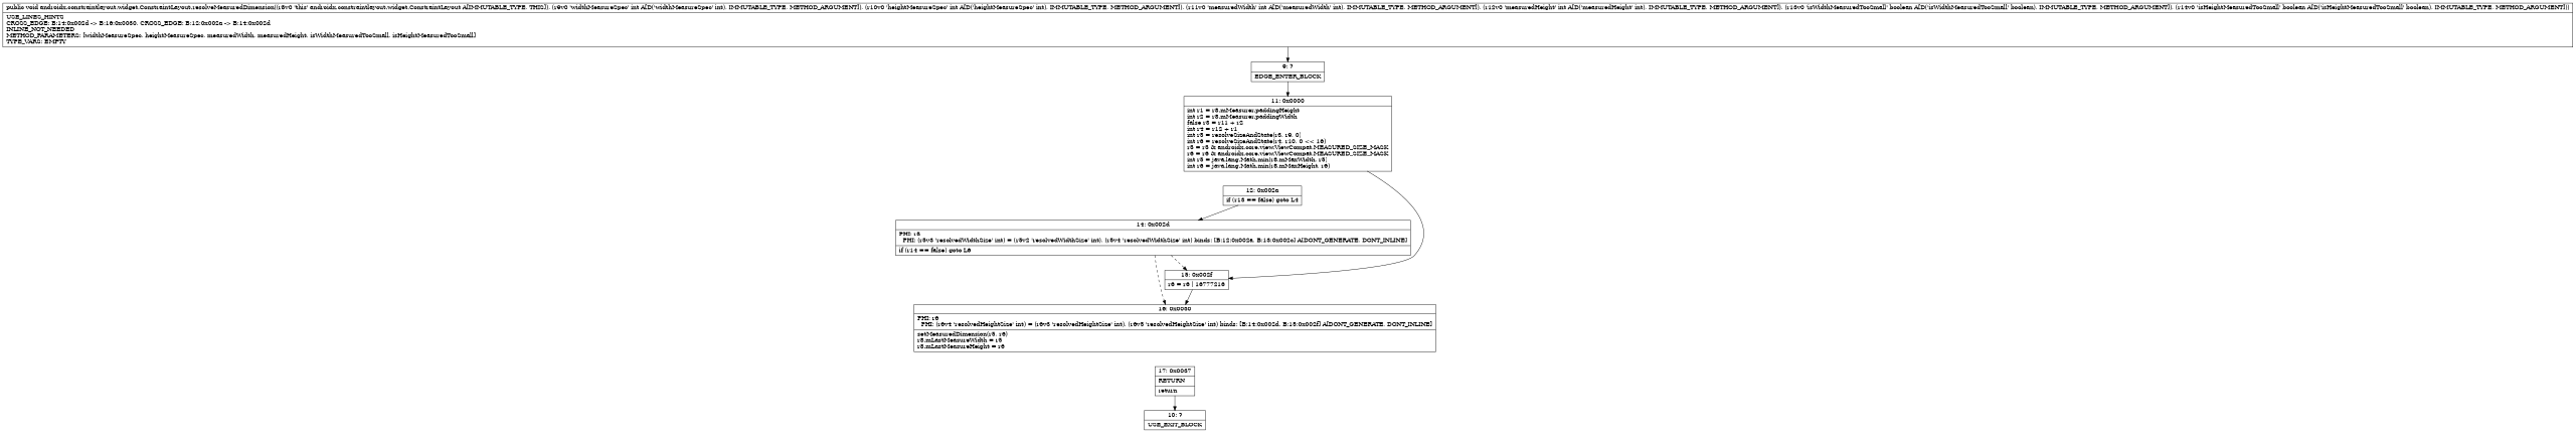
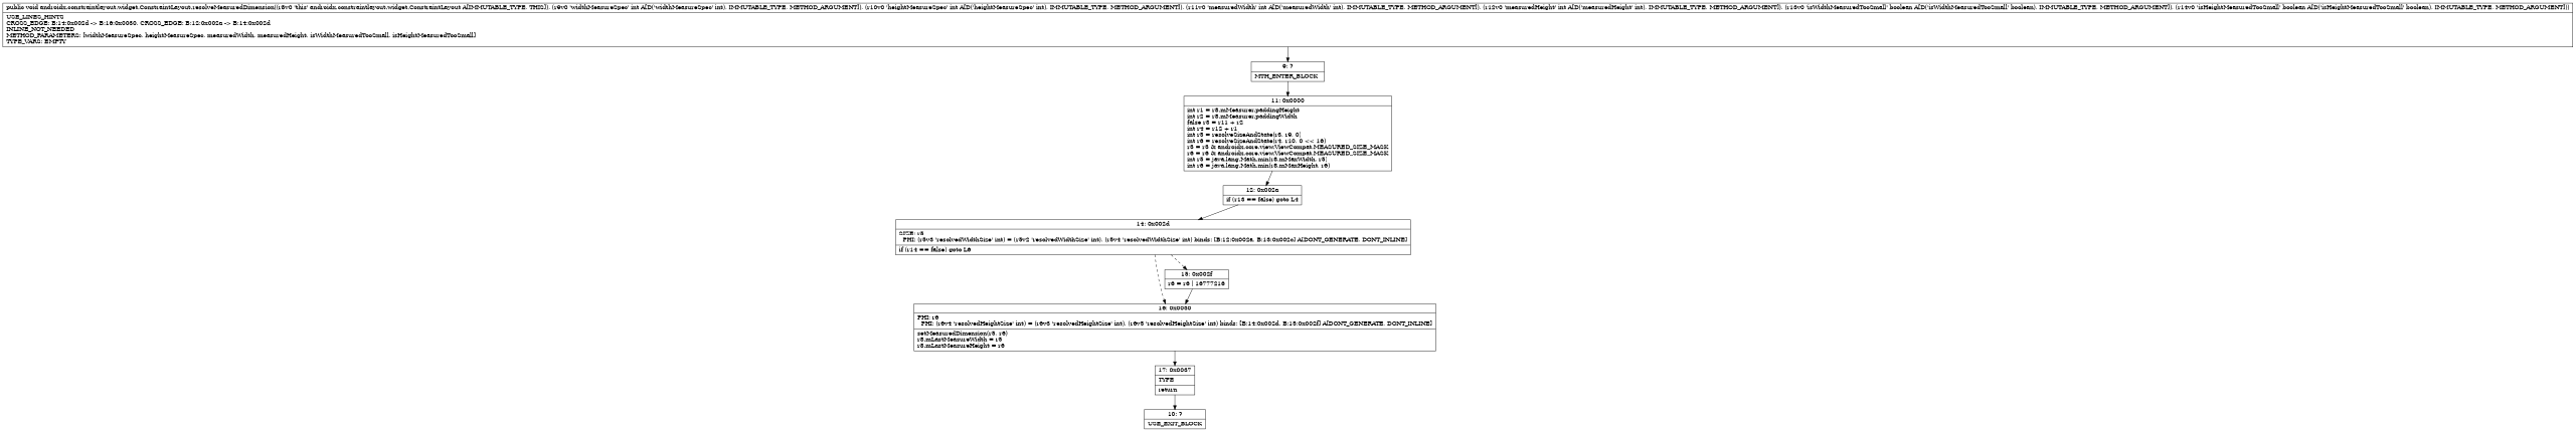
  digraph {
    node [shape=record]
-   n1 [label="{9\:\ ?|EDGE_ENTER_BLOCK\l}"]
+   n1 [label="{9\:\ ?|MTH_ENTER_BLOCK\l}"]
    n2 [label="{11\:\ 0x0000|int r1 = r8.mMeasurer.paddingHeight\lint r2 = r8.mMeasurer.paddingWidth\lfalse r3 = r11 + r2\lint r4 = r12 + r1\lint r5 = resolveSizeAndState(r3, r9, 0)\lint r6 = resolveSizeAndState(r4, r10, 0 \<\< 16)\lr5 = r5 & androidx.core.view.ViewCompat.MEASURED_SIZE_MASK\lr6 = r6 & androidx.core.view.ViewCompat.MEASURED_SIZE_MASK\lint r5 = java.lang.Math.min(r8.mMaxWidth, r5)\lint r6 = java.lang.Math.min(r8.mMaxHeight, r6)\l}"]
    n3 [label="{12\:\ 0x002a|if (r13 == false) goto L4\l}"]
-   n4 [label="{14\:\ 0x002d|PHI: r5 \l  PHI: (r5v3 'resolvedWidthSize' int) = (r5v2 'resolvedWidthSize' int), (r5v4 'resolvedWidthSize' int) binds: [B:12:0x002a, B:13:0x002c] A[DONT_GENERATE, DONT_INLINE]\l|if (r14 == false) goto L6\l}"]
+   n4 [label="{14\:\ 0x002d|SIZE: r5 \l  PHI: (r5v3 'resolvedWidthSize' int) = (r5v2 'resolvedWidthSize' int), (r5v4 'resolvedWidthSize' int) binds: [B:12:0x002a, B:13:0x002c] A[DONT_GENERATE, DONT_INLINE]\l|if (r14 == false) goto L6\l}"]
    n5 [label="{15\:\ 0x002f|r6 = r6 \| 16777216\l}"]
    n6 [label="{16\:\ 0x0030|PHI: r6 \l  PHI: (r6v4 'resolvedHeightSize' int) = (r6v3 'resolvedHeightSize' int), (r6v5 'resolvedHeightSize' int) binds: [B:14:0x002d, B:15:0x002f] A[DONT_GENERATE, DONT_INLINE]\l|setMeasuredDimension(r5, r6)\lr8.mLastMeasureWidth = r5\lr8.mLastMeasureHeight = r6\l}"]
-   n7 [label="{17\:\ 0x0037|RETURN\l|return\l}"]
+   n7 [label="{17\:\ 0x0037|TYPE\l|return\l}"]
    n8 [label="{10\:\ ?|USE_EXIT_BLOCK\l}"]
    n9 [label="{public void androidx.constraintlayout.widget.ConstraintLayout.resolveMeasuredDimension((r8v0 'this' androidx.constraintlayout.widget.ConstraintLayout A[IMMUTABLE_TYPE, THIS]), (r9v0 'widthMeasureSpec' int A[D('widthMeasureSpec' int), IMMUTABLE_TYPE, METHOD_ARGUMENT]), (r10v0 'heightMeasureSpec' int A[D('heightMeasureSpec' int), IMMUTABLE_TYPE, METHOD_ARGUMENT]), (r11v0 'measuredWidth' int A[D('measuredWidth' int), IMMUTABLE_TYPE, METHOD_ARGUMENT]), (r12v0 'measuredHeight' int A[D('measuredHeight' int), IMMUTABLE_TYPE, METHOD_ARGUMENT]), (r13v0 'isWidthMeasuredTooSmall' boolean A[D('isWidthMeasuredTooSmall' boolean), IMMUTABLE_TYPE, METHOD_ARGUMENT]), (r14v0 'isHeightMeasuredTooSmall' boolean A[D('isHeightMeasuredTooSmall' boolean), IMMUTABLE_TYPE, METHOD_ARGUMENT]))  | USE_LINES_HINTS\lCROSS_EDGE: B:14:0x002d \-\> B:16:0x0030, CROSS_EDGE: B:12:0x002a \-\> B:14:0x002d\lINLINE_NOT_NEEDED\lMETHOD_PARAMETERS: [widthMeasureSpec, heightMeasureSpec, measuredWidth, measuredHeight, isWidthMeasuredTooSmall, isHeightMeasuredTooSmall]\lTYPE_VARS: EMPTY\l}"]
    n1 -> n2
-   n2 -> n5
+   n2 -> n3
    n3 -> n4
    n4 -> n5 [style=dashed]
    n4 -> n6 [style=dashed]
    n5 -> n6
+   n6 -> n7
    n7 -> n8
    n9 -> n1
  }
